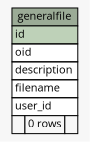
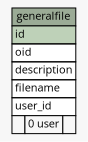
  digraph {
    bgcolor="#f7f7f7"
    fontname="Open Sans"
    fontsize=11
    nodesep=0.18
    rankdir=TB
    ranksep=0.46
-   n1 [fontname="Open Sans" fontsize=11 label=<     <TABLE BORDER="0" CELLBORDER="1" CELLSPACING="0" BGCOLOR="#ffffff">       <TR><TD COLSPAN="3" BGCOLOR="#9bab96" ALIGN="CENTER">generalfile</TD></TR>       <TR><TD PORT="id" COLSPAN="3" BGCOLOR="#bed1b8" ALIGN="LEFT">id</TD></TR>       <TR><TD PORT="oid" COLSPAN="3" ALIGN="LEFT">oid</TD></TR>       <TR><TD PORT="description" COLSPAN="3" ALIGN="LEFT">description</TD></TR>       <TR><TD PORT="filename" COLSPAN="3" ALIGN="LEFT">filename</TD></TR>       <TR><TD PORT="user_id" COLSPAN="3" ALIGN="LEFT">user_id</TD></TR>       <TR><TD ALIGN="LEFT" BGCOLOR="#f7f7f7">  </TD><TD ALIGN="RIGHT" BGCOLOR="#f7f7f7">0 rows</TD><TD ALIGN="RIGHT" BGCOLOR="#f7f7f7">  </TD></TR>     </TABLE>> shape=plaintext]
+   n1 [fontname="Open Sans" fontsize=11 label=<     <TABLE BORDER="0" CELLBORDER="1" CELLSPACING="0" BGCOLOR="#ffffff">       <TR><TD COLSPAN="3" BGCOLOR="#9bab96" ALIGN="CENTER">generalfile</TD></TR>       <TR><TD PORT="id" COLSPAN="3" BGCOLOR="#bed1b8" ALIGN="LEFT">id</TD></TR>       <TR><TD PORT="oid" COLSPAN="3" ALIGN="LEFT">oid</TD></TR>       <TR><TD PORT="description" COLSPAN="3" ALIGN="LEFT">description</TD></TR>       <TR><TD PORT="filename" COLSPAN="3" ALIGN="LEFT">filename</TD></TR>       <TR><TD PORT="user_id" COLSPAN="3" ALIGN="LEFT">user_id</TD></TR>       <TR><TD ALIGN="LEFT" BGCOLOR="#f7f7f7">  </TD><TD ALIGN="RIGHT" BGCOLOR="#f7f7f7">0 user</TD><TD ALIGN="RIGHT" BGCOLOR="#f7f7f7">  </TD></TR>     </TABLE>> shape=plaintext]
  }
